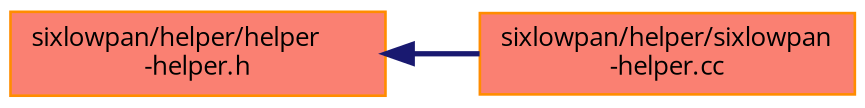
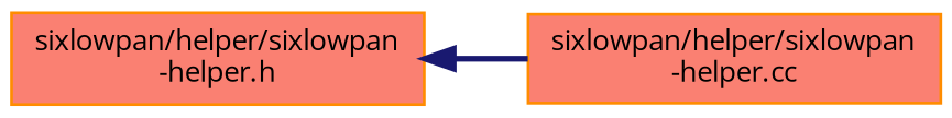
  digraph {
    rankdir=LR
    fontname="Open Sans"
    node [color=darkorange fillcolor=salmon fontname="Open Sans" fontsize=10 shape=record style=filled]
-   n1 [fontcolor=black height=0.2 label="sixlowpan/helper/helper\l-helper.h" width=0.4]
+   n1 [fontcolor=black height=0.2 label="sixlowpan/helper/sixlowpan\l-helper.h" width=0.4]
    n2 [height=0.2 label="sixlowpan/helper/sixlowpan\l-helper.cc" width=0.4]
    n1 -> n2 [color=midnightblue dir=back fontname="Open Sans" fontsize=10 labelfontname=Helvetica labelfontsize=10 style=bold]
  }
